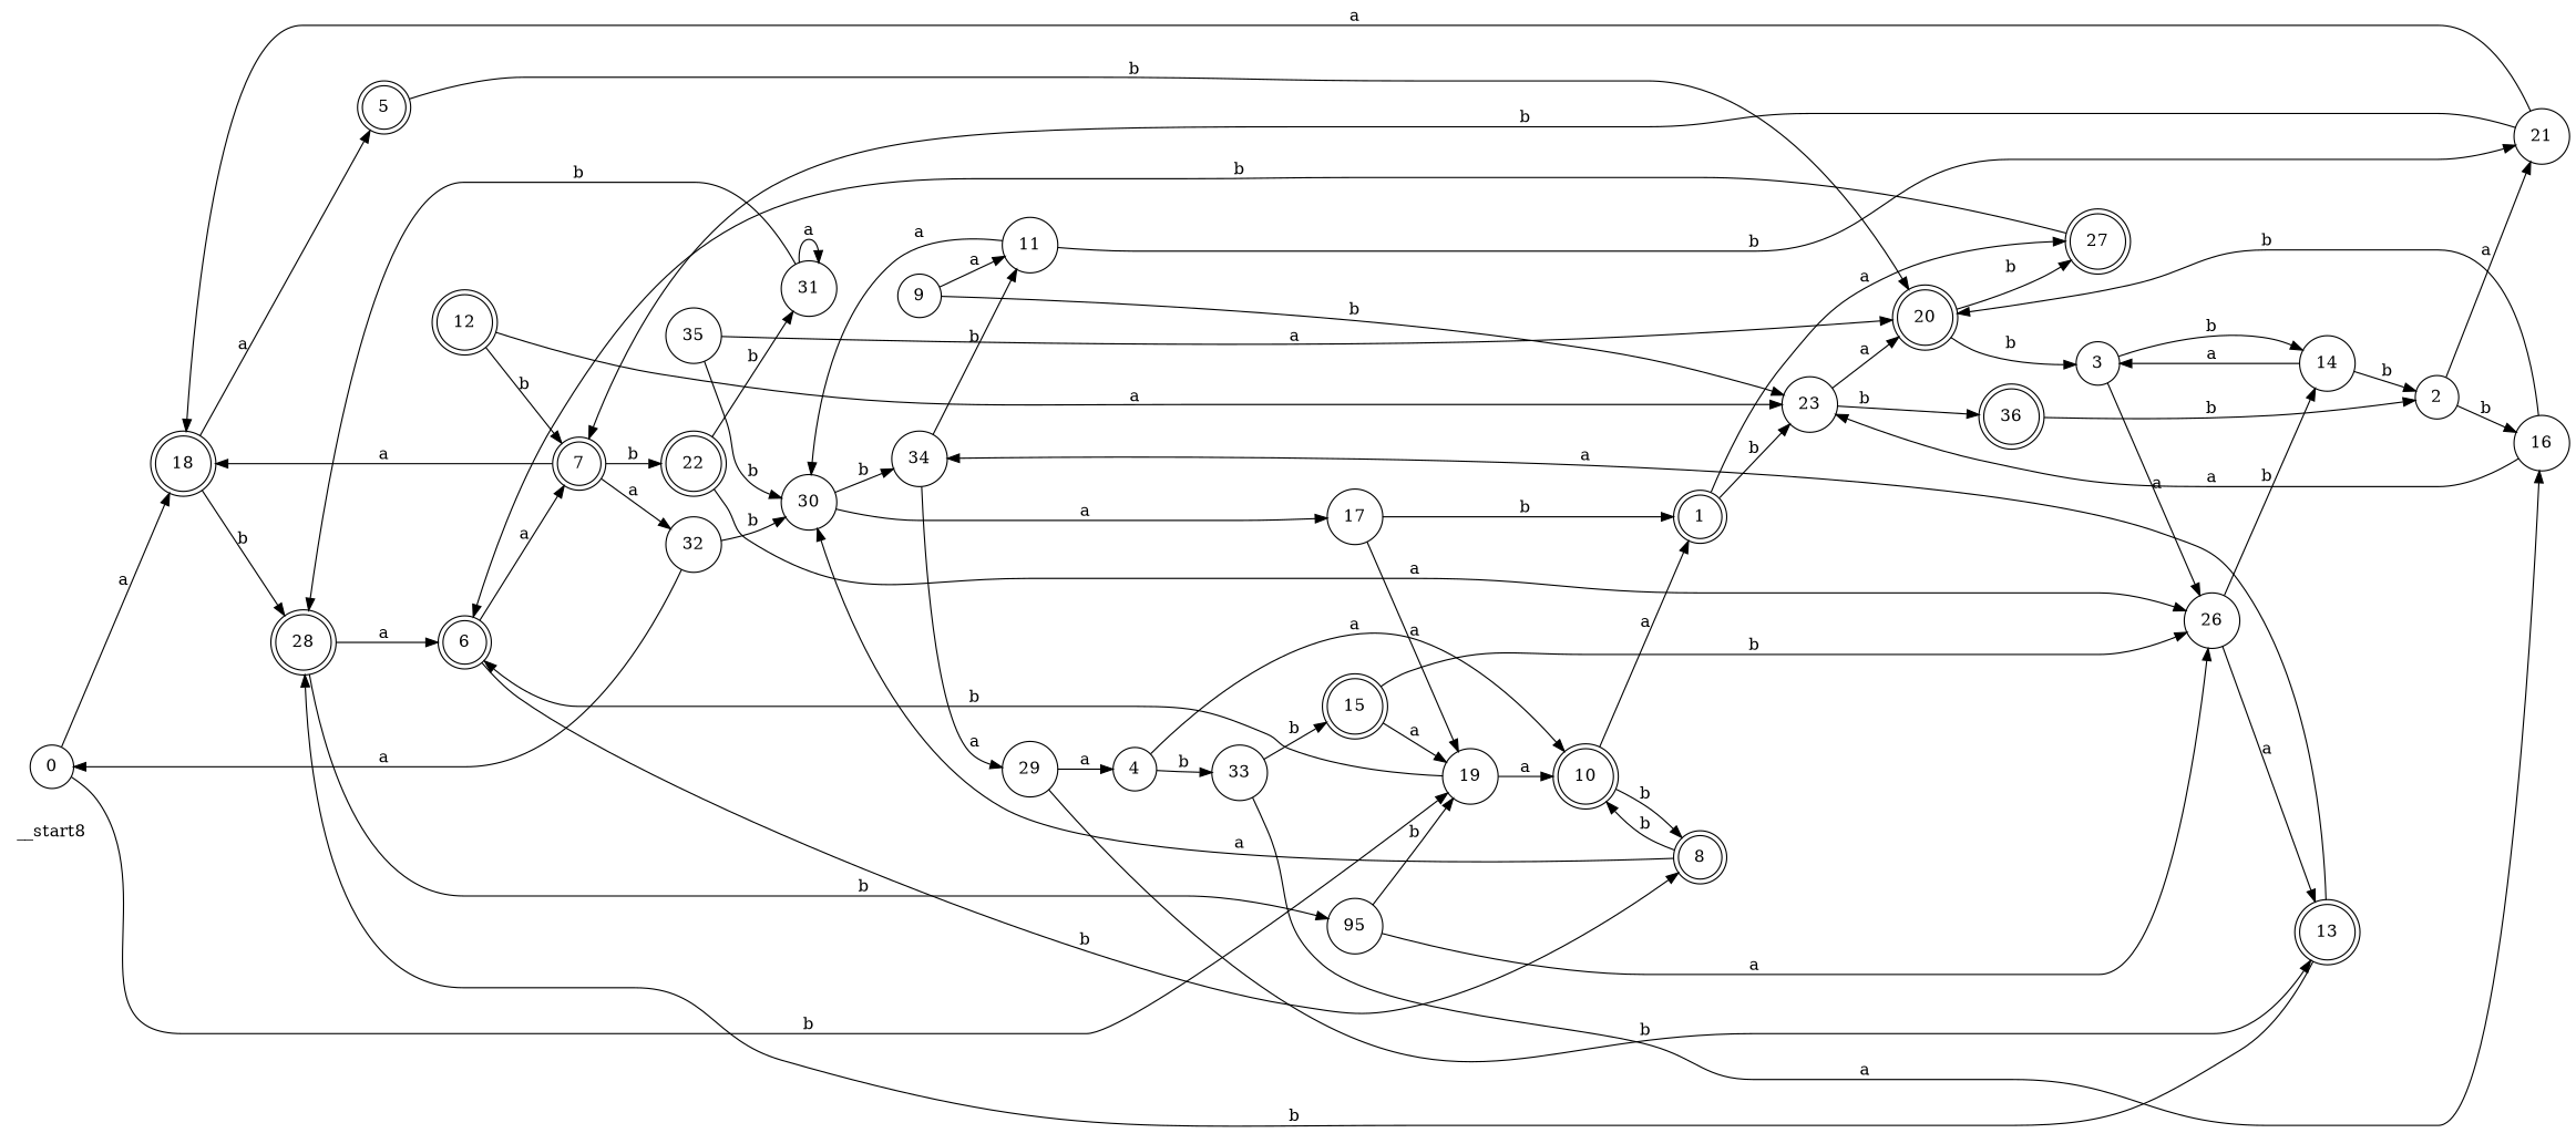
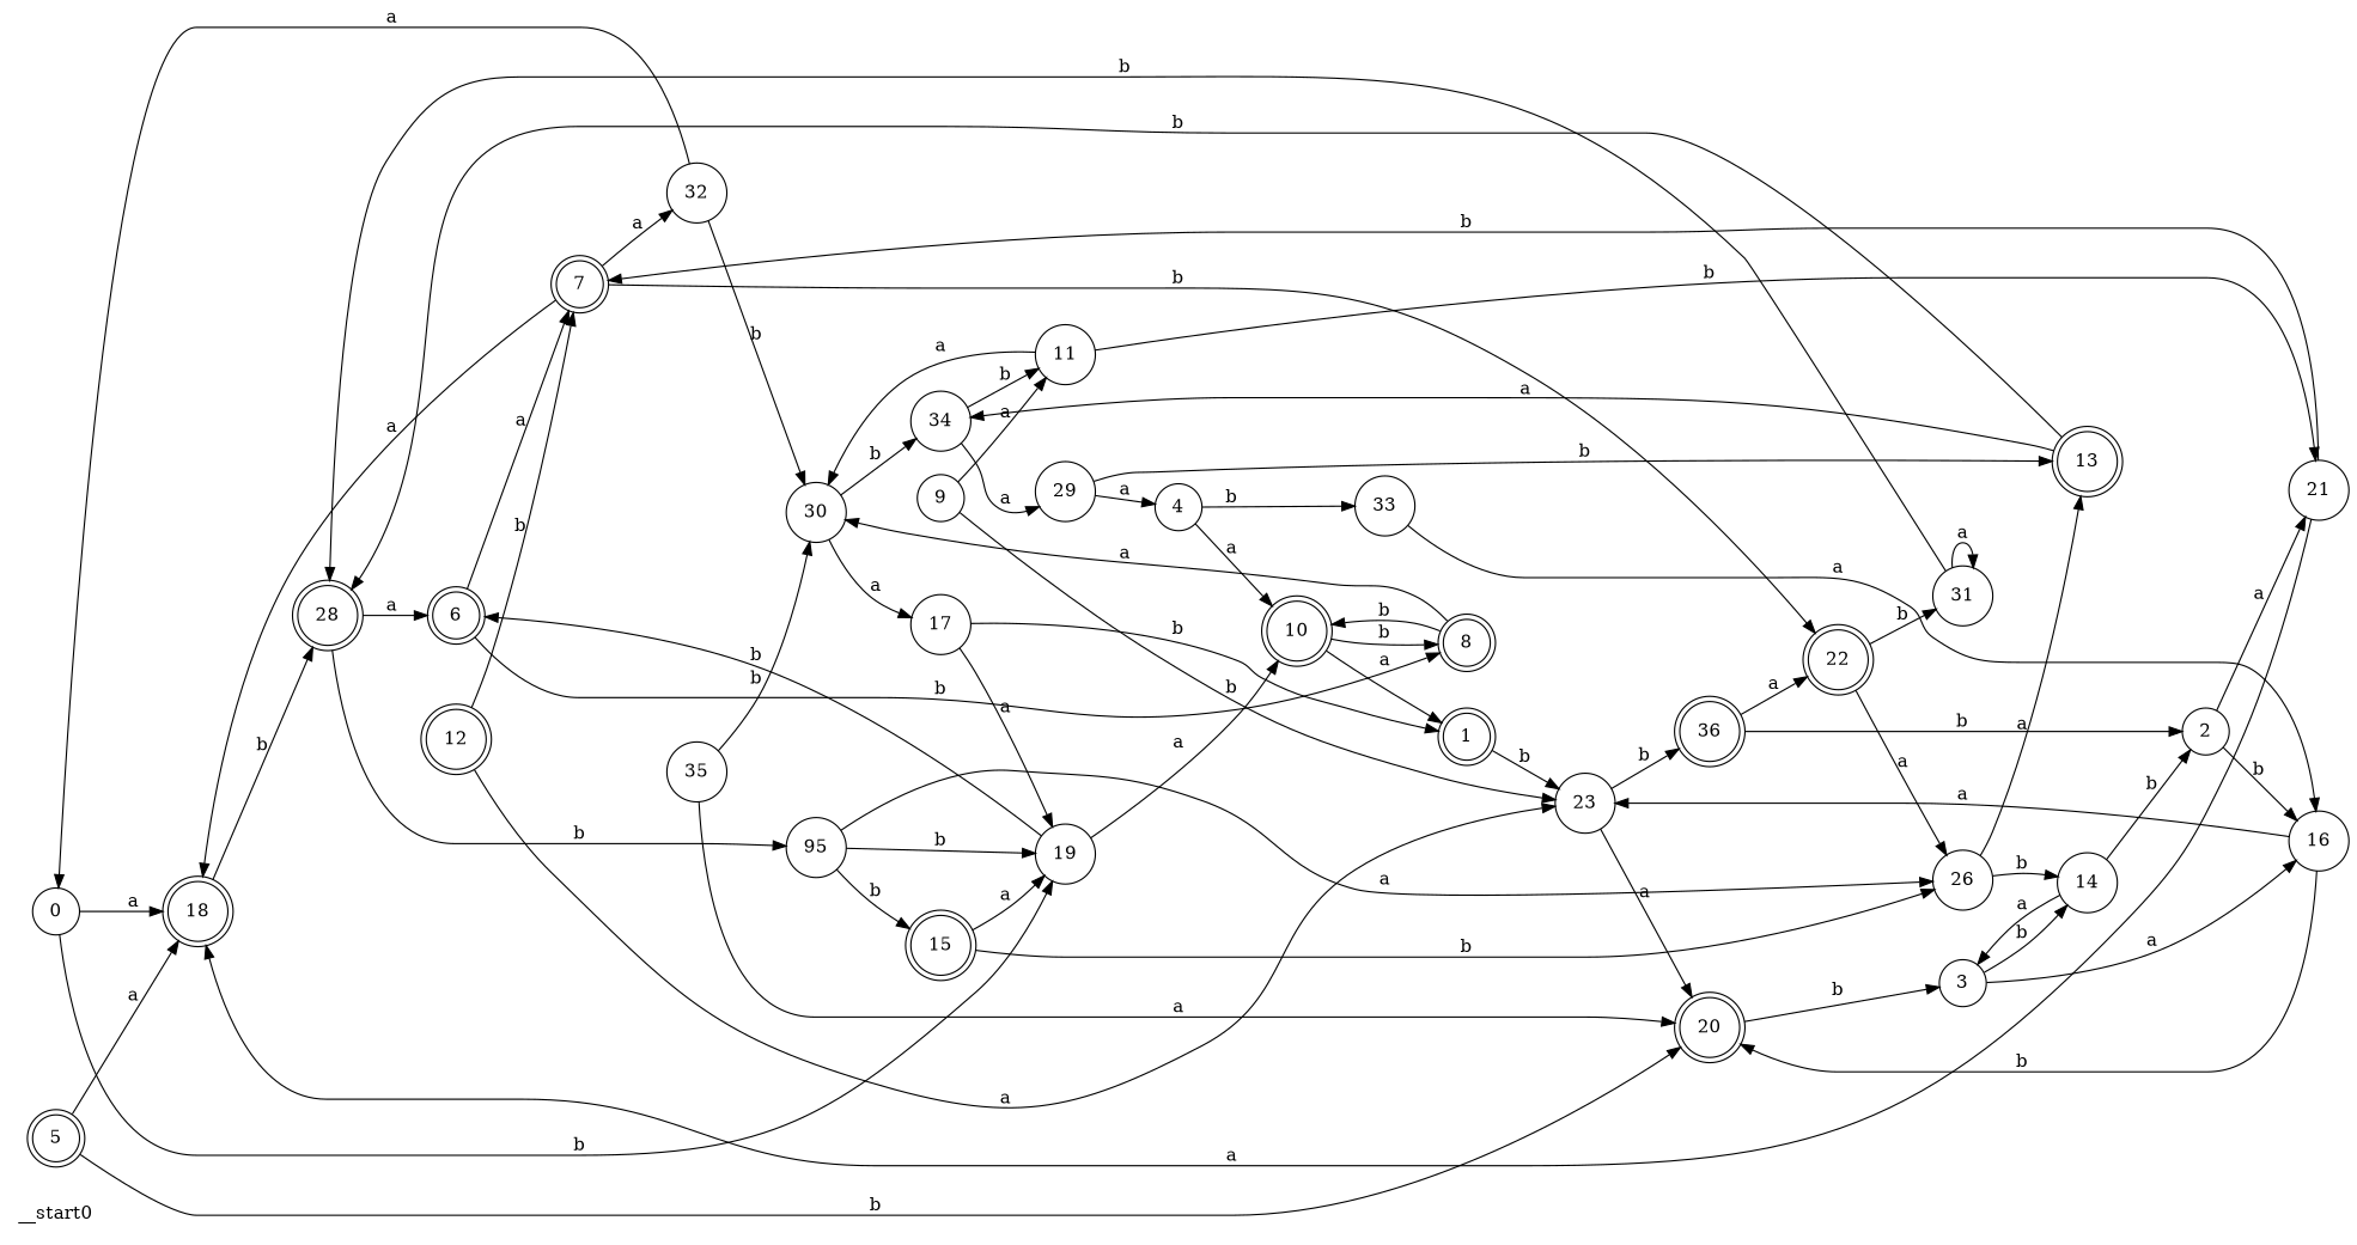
  digraph {
    fontname="DejaVu Serif"
    rankdir=LR
    node [fontname="DejaVu Serif" shape=circle color=black fillcolor=white style=filled]
    edge [fontname="DejaVu Serif"]
-   __start0 [shape=none label=__start8 color="" fillcolor="" style=""]
+   __start0 [shape=none color="" fillcolor="" style=""]
    n2 [label=0]
    n3 [label=18 shape=doublecircle style="rounded,filled"]
    n4 [label=19]
    n5 [label=28 shape=doublecircle style="rounded,filled"]
    n6 [label=10 shape=doublecircle style="rounded,filled"]
    n7 [label=6 shape=doublecircle style="rounded,filled"]
    n8 [label=1 shape=doublecircle style="rounded,filled"]
    n9 [label=23]
-   n10 [label=27 shape=doublecircle style="rounded,filled"]
    n11 [label=20 shape=doublecircle style="rounded,filled"]
    n12 [label=36 shape=doublecircle style="rounded,filled"]
    n13 [label=2]
    n14 [label=16]
    n15 [label=21]
    n16 [label=7 shape=doublecircle style="rounded,filled"]
    n17 [label=3]
    n18 [label=14]
    n19 [label=4]
    n20 [label=33]
    n21 [label=8 shape=doublecircle style="rounded,filled"]
    n22 [label=15 shape=doublecircle style="rounded,filled"]
    n23 [label=5 shape=doublecircle style="rounded,filled"]
    n24 [label=22 shape=doublecircle style="rounded,filled"]
    n25 [label=32]
    n26 [label=30]
    n27 [label=26]
    n28 [label=31 style="rounded,filled"]
    n29 [label=34]
    n30 [label=17]
    n31 [label=9]
    n32 [label=11]
    n33 [label=12 shape=doublecircle style="rounded,filled"]
    n34 [label=13 shape=doublecircle style="rounded,filled"]
    n35 [label=95]
    n36 [label=29]
    n37 [label=35]
    n2 -> n3 [label=a]
    n2 -> n4 [label=b]
    n3 -> n5 [label=b]
    n4 -> n6 [label=a]
    n4 -> n7 [label=b]
    n5 -> n7 [label=a]
    n5 -> n35 [label=b]
    n6 -> n8 [label=a]
    n6 -> n21 [label=b]
    n7 -> n16 [label=a]
    n7 -> n21 [label=b]
    n8 -> n9 [label=b]
-   n8 -> n10 [label=a]
    n9 -> n11 [label=a]
    n9 -> n12 [label=b]
-   n10 -> n7 [label=b]
-   n11 -> n10 [label=b]
    n11 -> n17 [label=b]
    n12 -> n13 [label=b]
+   n12 -> n24 [label=a]
    n13 -> n14 [label=b]
    n13 -> n15 [label=a]
    n14 -> n9 [label=a]
    n14 -> n11 [label=b]
    n15 -> n3 [label=a]
    n15 -> n16 [label=b]
    n16 -> n3 [label=a]
    n16 -> n24 [label=b]
    n16 -> n25 [label=a]
-   n17 -> n27 [label=a]
+   n17 -> n14 [label=a]
    n17 -> n18 [label=b]
    n18 -> n13 [label=b]
    n18 -> n17 [label=a]
    n19 -> n6 [label=a]
    n19 -> n20 [label=b]
    n20 -> n14 [label=a]
-   n20 -> n22 [label=b]
+   n35 -> n22 [label=b]
    n21 -> n6 [label=b]
    n21 -> n26 [label=a]
    n22 -> n4 [label=a]
    n22 -> n27 [label=b]
-   n3 -> n23 [label=a]
+   n23 -> n3 [label=a]
    n23 -> n11 [label=b]
    n24 -> n27 [label=a]
    n24 -> n28 [label=b]
    n25 -> n2 [label=a]
    n25 -> n26 [label=b]
    n26 -> n29 [label=b]
    n26 -> n30 [label=a]
    n27 -> n18 [label=b]
    n27 -> n34 [label=a]
    n28 -> n5 [label=b]
    n28 -> n28 [label=a]
    n29 -> n32 [label=b]
    n29 -> n36 [label=a]
    n30 -> n4 [label=a]
    n30 -> n8 [label=b]
    n31 -> n9 [label=b]
    n31 -> n32 [label=a]
    n32 -> n15 [label=b]
    n32 -> n26 [label=a]
    n33 -> n9 [label=a]
    n33 -> n16 [label=b]
    n34 -> n5 [label=b]
    n34 -> n29 [label=a]
    n35 -> n4 [label=b]
    n35 -> n27 [label=a]
    n36 -> n19 [label=a]
    n36 -> n34 [label=b]
    n37 -> n11 [label=a]
    n37 -> n26 [label=b]
  }
